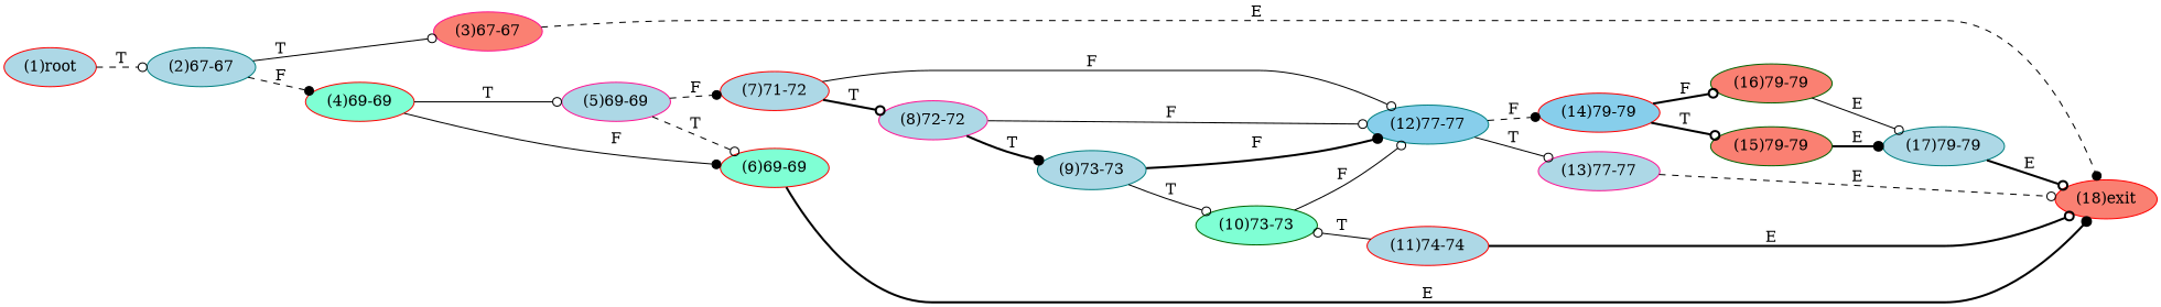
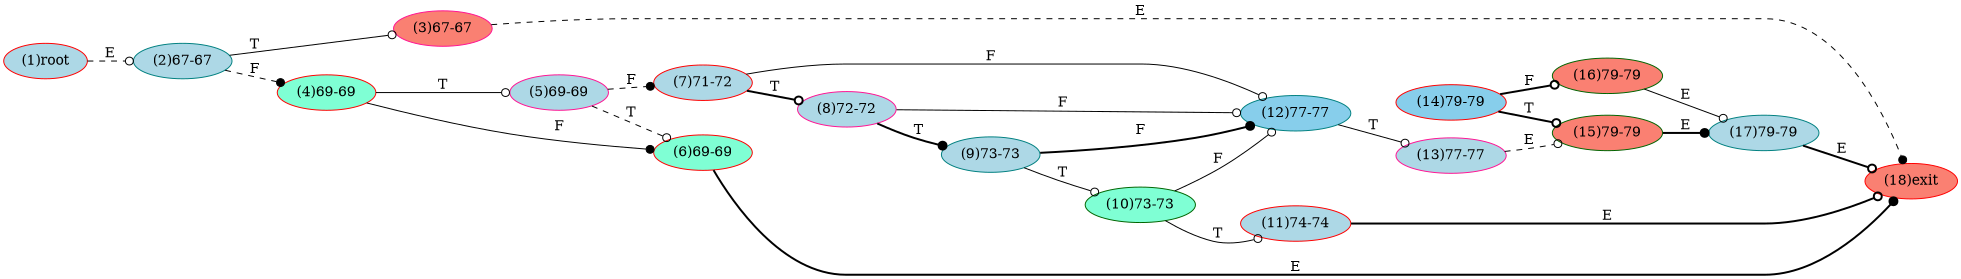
  digraph {
    rankdir=LR
    node [color=red fillcolor=lightblue style=filled]
    edge [arrowhead=odot style=solid]
    n1 [label="(1)root"]
    n2 [color=teal label="(2)67-67"]
    n3 [color=deeppink fillcolor=salmon label="(3)67-67"]
    n4 [fillcolor=aquamarine label="(4)69-69"]
    n5 [fillcolor=salmon label="(18)exit"]
    n6 [color=deeppink label="(5)69-69"]
    n7 [fillcolor=aquamarine label="(6)69-69"]
    n8 [label="(7)71-72"]
    n9 [color=deeppink label="(8)72-72"]
    n10 [color=teal fillcolor=skyblue label="(12)77-77"]
    n11 [color=teal label="(9)73-73"]
    n12 [color=deeppink label="(13)77-77"]
    n13 [fillcolor=skyblue label="(14)79-79"]
    n14 [color=darkgreen fillcolor=aquamarine label="(10)73-73"]
    n15 [label="(11)74-74"]
    n16 [color=darkgreen fillcolor=salmon label="(15)79-79"]
    n17 [color=darkgreen fillcolor=salmon label="(16)79-79"]
    n18 [color=teal label="(17)79-79"]
-   n1 -> n2 [label=T style=dashed]
+   n1 -> n2 [label=E style=dashed]
    n2 -> n3 [label=T]
    n2 -> n4 [arrowhead=dot label=F style=dashed]
    n3 -> n5 [arrowhead=dot label=E style=dashed]
    n4 -> n6 [label=T]
    n4 -> n7 [arrowhead=dot label=F]
    n6 -> n7 [label=T style=dashed]
    n6 -> n8 [arrowhead=dot label=F style=dashed]
    n7 -> n5 [arrowhead=dot label=E style=bold]
    n8 -> n9 [label=T style=bold]
    n8 -> n10 [label=F]
    n9 -> n10 [label=F]
    n9 -> n11 [arrowhead=dot label=T style=bold]
    n10 -> n12 [label=T]
-   n10 -> n13 [arrowhead=dot label=F style=dashed]
    n11 -> n10 [arrowhead=dot label=F style=bold]
    n11 -> n14 [label=T]
-   n12 -> n5 [label=E style=dashed]
+   n12 -> n16 [label=E style=dashed]
    n13 -> n16 [label=T style=bold]
    n13 -> n17 [label=F style=bold]
    n14 -> n10 [label=F]
-   n15 -> n14 [label=T]
+   n14 -> n15 [label=T]
    n15 -> n5 [label=E style=bold]
    n16 -> n18 [arrowhead=dot label=E style=bold]
    n17 -> n18 [label=E]
    n18 -> n5 [label=E style=bold]
  }
